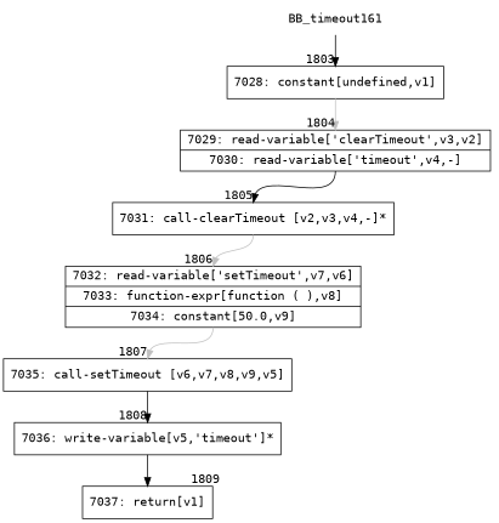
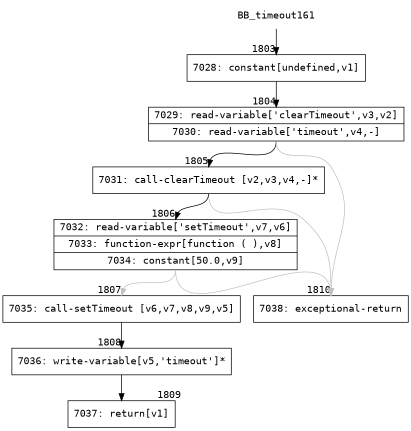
  digraph {
    fontname="DejaVu Sans Mono"
    rankdir=TD
    node [fontname="DejaVu Sans Mono" shape=record]
    edge [fontname="DejaVu Sans Mono" headport=n tailport=s]
    n1 [label=BB_timeout161 shape=none]
    n2 [label="{7028: constant[undefined,v1]}"]
    n3 [label="{7029: read-variable['clearTimeout',v3,v2]|7030: read-variable['timeout',v4,-]}"]
    n4 [label="{7031: call-clearTimeout [v2,v3,v4,-]*}"]
+   n5 [label="{7038: exceptional-return}"]
    n6 [label="{7032: read-variable['setTimeout',v7,v6]|7033: function-expr[function ( ),v8]|7034: constant[50.0,v9]}"]
    n7 [label="{7035: call-setTimeout [v6,v7,v8,v9,v5]}"]
    n8 [label="{7036: write-variable[v5,'timeout']*}"]
    n9 [label="{7037: return[v1]}"]
    n1 -> n2 [headlabel="    1803"]
-   n2 -> n3 [headlabel="      1804" color=gray]
+   n2 -> n3 [headlabel="      1804"]
    n3 -> n4 [headlabel="      1805"]
-   n4 -> n6 [headlabel="      1806" color=gray]
+   n3 -> n5 [color=gray headlabel="      1810"]
+   n4 -> n5 [color=gray]
+   n4 -> n6 [headlabel="      1806"]
+   n6 -> n5 [color=gray]
    n6 -> n7 [color=gray headlabel="      1807"]
    n7 -> n8 [headlabel="      1808"]
    n8 -> n9 [headlabel="      1809"]
  }
